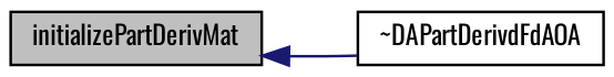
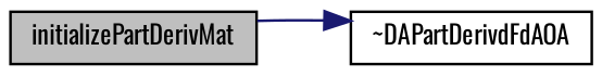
  digraph {
    rankdir=LR
    fontname=Oswald
    node [color=black fontname=Oswald fontsize=10 shape=record]
    n1 [fillcolor=grey75 fontcolor=black height=0.2 label=initializePartDerivMat style=filled width=0.4]
    n2 [height=0.2 label="~DAPartDerivdFdAOA" width=0.4]
-   n1 -> n2 [color=midnightblue dir=back fontname=Oswald fontsize=10 labelfontname=Helvetica labelfontsize=10 style=solid]
+   n2 -> n1 [color=midnightblue dir=back fontname=Oswald fontsize=10 labelfontname=Helvetica labelfontsize=10 style=solid]
  }
